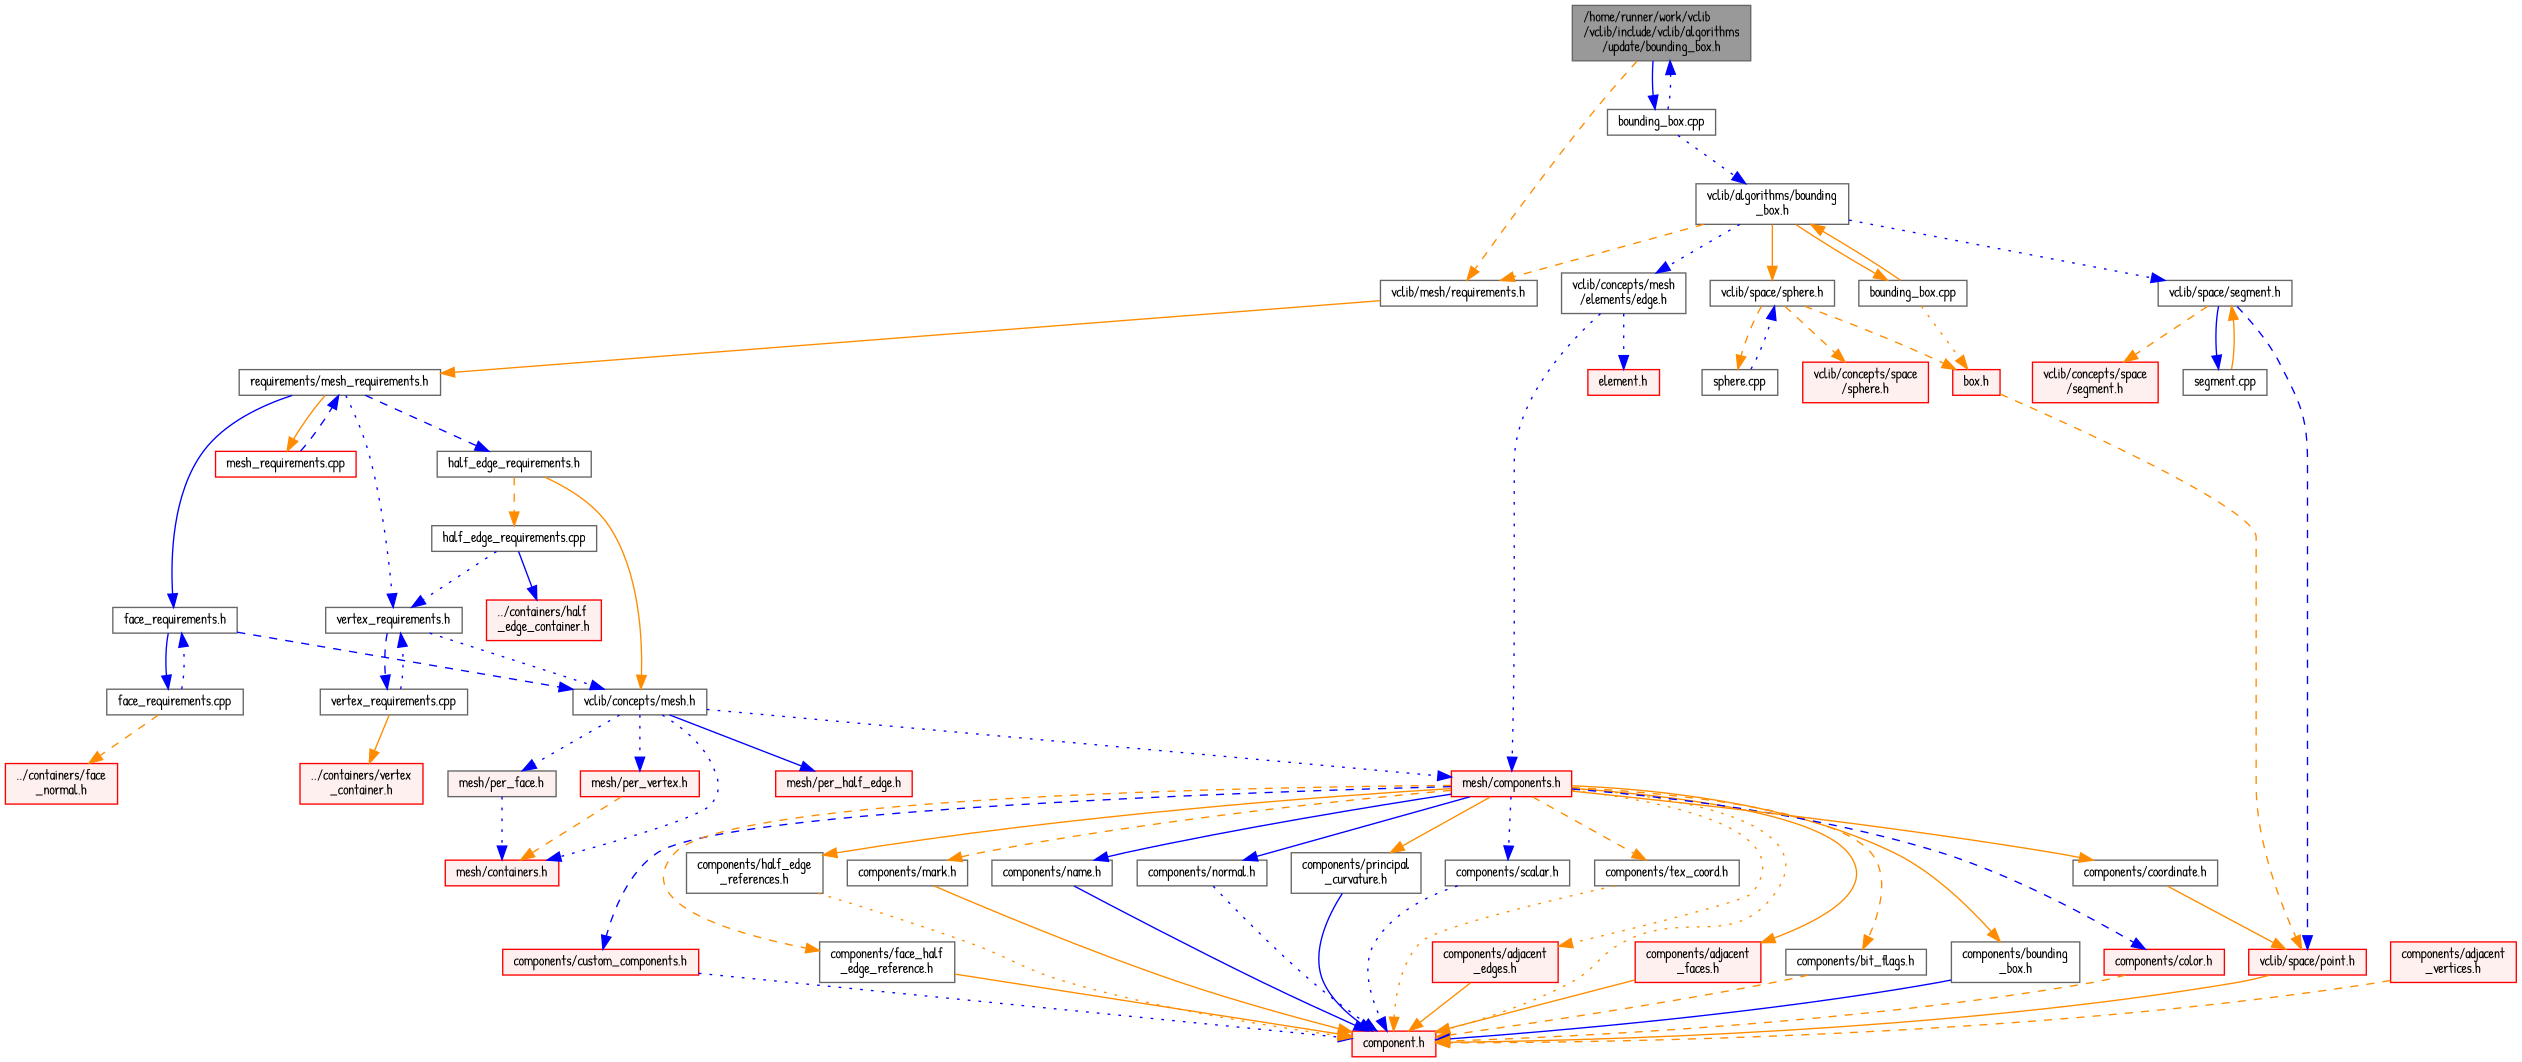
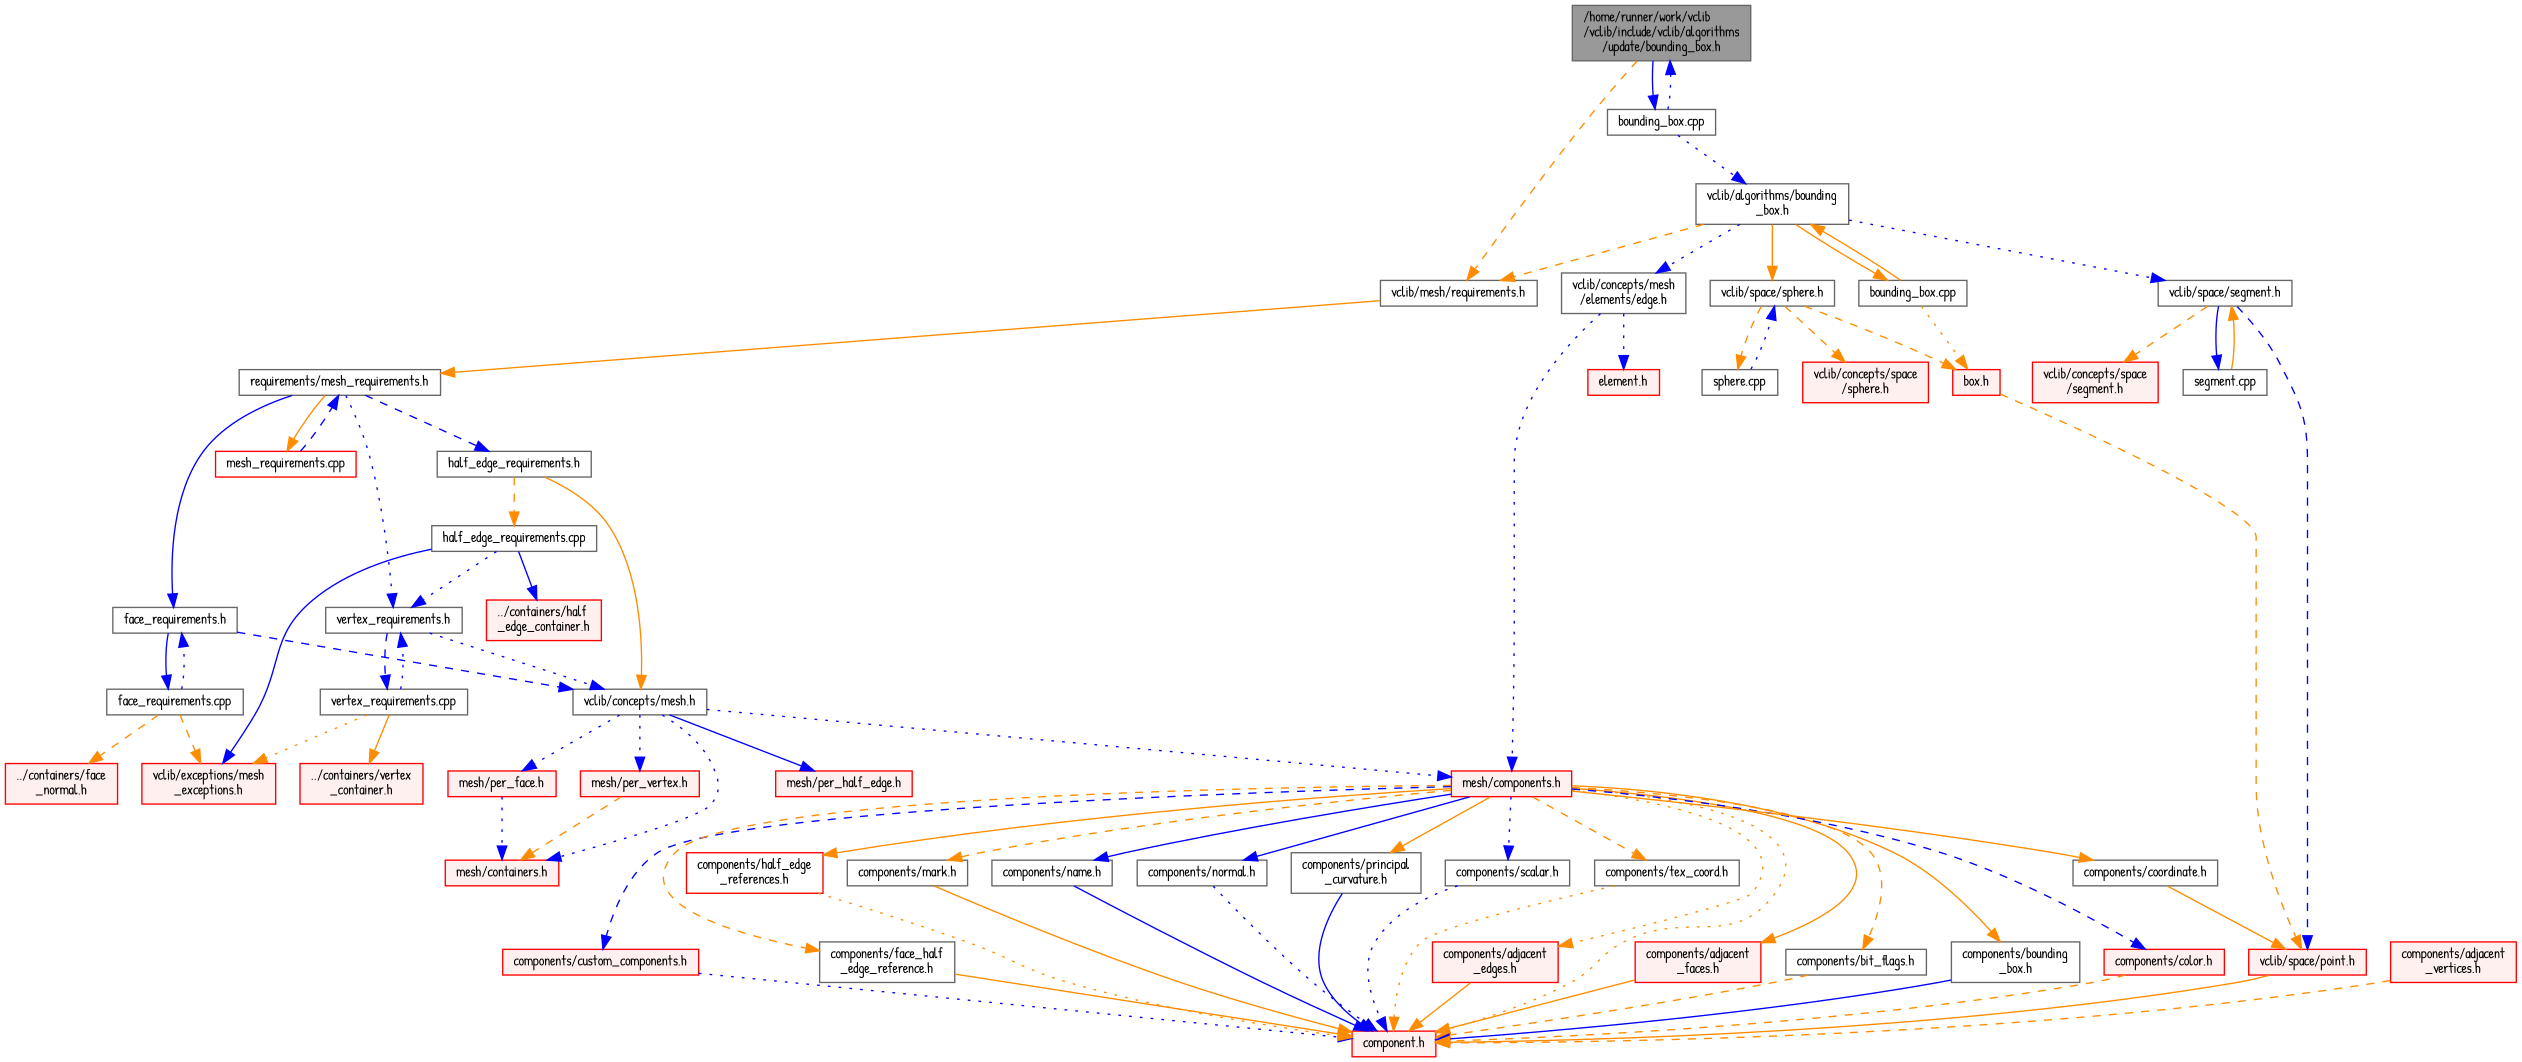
  digraph {
    fontname="Patrick Hand"
    node [color=grey40 fillcolor=white fontname="Patrick Hand" fontsize=10 shape=box style=filled]
    edge [color=darkorange fontname="Patrick Hand" fontsize=10 labelfontname=Helvetica labelfontsize=10 style=solid]
    n1 [color=gray40 fillcolor=grey60 fontcolor=black height=0.2 label="/home/runner/work/vclib\l/vclib/include/vclib/algorithms\l/update/bounding_box.h" width=0.4]
    n2 [height=0.2 label="vclib/mesh/requirements.h" width=0.4]
    n3 [height=0.2 label="bounding_box.cpp" width=0.4]
    n4 [height=0.2 label="requirements/mesh_requirements.h" width=0.4]
    n5 [height=0.2 label="vclib/algorithms/bounding\l_box.h" width=0.4]
    n6 [height=0.2 label="half_edge_requirements.h" width=0.4]
    n7 [height=0.2 label="vertex_requirements.h" width=0.4]
    n8 [height=0.2 label="face_requirements.h" width=0.4]
    n9 [color=red height=0.2 label="mesh_requirements.cpp" width=0.4]
    n10 [height=0.2 label="vclib/concepts/mesh.h" width=0.4]
    n11 [height=0.2 label="half_edge_requirements.cpp" width=0.4]
    n12 [height=0.2 label="vertex_requirements.cpp" width=0.4]
    n13 [height=0.2 label="face_requirements.cpp" width=0.4]
    n14 [color=red fillcolor="#FFF0F0" height=0.2 label="mesh/components.h" width=0.4]
    n15 [color=red fillcolor="#FFF0F0" height=0.2 label="mesh/containers.h" width=0.4]
-   n16 [fillcolor="#FFF0F0" height=0.2 label="mesh/per_face.h" width=0.4]
+   n16 [color=red fillcolor="#FFF0F0" height=0.2 label="mesh/per_face.h" width=0.4]
    n17 [color=red fillcolor="#FFF0F0" height=0.2 label="mesh/per_half_edge.h" width=0.4]
    n18 [color=red fillcolor="#FFF0F0" height=0.2 label="mesh/per_vertex.h" width=0.4]
+   n19 [color=red fillcolor="#FFF0F0" height=0.2 label="vclib/exceptions/mesh\l_exceptions.h" width=0.4]
    n20 [color=red fillcolor="#FFF0F0" height=0.2 label="../containers/half\l_edge_container.h" width=0.4]
    n21 [color=red fillcolor="#FFF0F0" height=0.2 label="components/adjacent\l_edges.h" width=0.4]
    n22 [color=red fillcolor="#FFF0F0" height=0.2 label="component.h" width=0.4]
    n23 [color=red fillcolor="#FFF0F0" height=0.2 label="components/adjacent\l_faces.h" width=0.4]
    n24 [height=0.2 label="components/bit_flags.h" width=0.4]
    n25 [height=0.2 label="components/bounding\l_box.h" width=0.4]
    n26 [color=red fillcolor="#FFF0F0" height=0.2 label="components/color.h" width=0.4]
    n27 [height=0.2 label="components/coordinate.h" width=0.4]
    n28 [color=red fillcolor="#FFF0F0" height=0.2 label="components/custom_components.h" width=0.4]
    n29 [height=0.2 label="components/face_half\l_edge_reference.h" width=0.4]
-   n30 [height=0.2 label="components/half_edge\l_references.h" width=0.4]
+   n30 [color=red height=0.2 label="components/half_edge\l_references.h" width=0.4]
    n31 [height=0.2 label="components/mark.h" width=0.4]
    n32 [height=0.2 label="components/name.h" width=0.4]
    n33 [height=0.2 label="components/normal.h" width=0.4]
    n34 [height=0.2 label="components/principal\l_curvature.h" width=0.4]
    n35 [height=0.2 label="components/scalar.h" width=0.4]
    n36 [height=0.2 label="components/tex_coord.h" width=0.4]
    n37 [color=red fillcolor="#FFF0F0" height=0.2 label="components/adjacent\l_vertices.h" width=0.4]
    n38 [color=red fillcolor="#FFF0F0" height=0.2 label="vclib/space/point.h" width=0.4]
    n39 [color=red fillcolor="#FFF0F0" height=0.2 label="../containers/vertex\l_container.h" width=0.4]
    n40 [color=red fillcolor="#FFF0F0" height=0.2 label="../containers/face\l_normal.h" width=0.4]
    n41 [height=0.2 label="vclib/concepts/mesh\l/elements/edge.h" width=0.4]
    n42 [height=0.2 label="vclib/space/segment.h" width=0.4]
    n43 [height=0.2 label="vclib/space/sphere.h" width=0.4]
    n44 [height=0.2 label="bounding_box.cpp" width=0.4]
    n45 [color=red fillcolor="#FFF0F0" height=0.2 label="element.h" width=0.4]
    n46 [color=red fillcolor="#FFF0F0" height=0.2 label="vclib/concepts/space\l/segment.h" width=0.4]
    n47 [height=0.2 label="segment.cpp" width=0.4]
    n48 [color=red fillcolor="#FFF0F0" height=0.2 label="vclib/concepts/space\l/sphere.h" width=0.4]
    n49 [color=red fillcolor="#FFF0F0" height=0.2 label="box.h" width=0.4]
    n50 [height=0.2 label="sphere.cpp" width=0.4]
    n1 -> n2 [style=dashed]
    n1 -> n3 [color=blue]
    n2 -> n4
    n3 -> n1 [color=blue style=dotted]
    n3 -> n5 [color=blue style=dotted]
    n4 -> n6 [color=blue style=dashed]
    n4 -> n7 [color=blue style=dotted]
    n4 -> n8 [color=blue]
    n4 -> n9
    n5 -> n2 [style=dashed]
    n5 -> n41 [color=blue style=dotted]
    n5 -> n42 [color=blue style=dotted]
    n5 -> n43
    n5 -> n44
    n6 -> n10
    n6 -> n11 [style=dashed]
    n7 -> n10 [color=blue style=dotted]
    n7 -> n12 [color=blue style=dashed]
    n8 -> n10 [color=blue style=dashed]
    n8 -> n13 [color=blue]
    n9 -> n4 [color=blue style=dashed]
    n10 -> n14 [color=blue style=dotted]
    n10 -> n15 [color=blue style=dotted]
    n10 -> n16 [color=blue style=dotted]
    n10 -> n17 [color=blue]
    n10 -> n18 [color=blue style=dotted]
    n11 -> n7 [color=blue style=dotted]
+   n11 -> n19 [color=blue]
    n11 -> n20 [color=blue]
    n12 -> n7 [color=blue style=dotted]
+   n12 -> n19 [style=dotted]
    n12 -> n39
    n13 -> n8 [color=blue style=dotted]
+   n13 -> n19 [style=dashed]
    n13 -> n40 [style=dashed]
    n14 -> n21 [style=dotted]
    n14 -> n22 [style=dotted]
    n14 -> n23
    n14 -> n24 [style=dashed]
    n14 -> n25
    n14 -> n26 [color=blue style=dashed]
    n14 -> n27
    n14 -> n28 [color=blue style=dashed]
    n14 -> n29 [style=dashed]
    n14 -> n30
    n14 -> n31 [style=dashed]
    n14 -> n32 [color=blue]
    n14 -> n33 [color=blue]
    n14 -> n34
    n14 -> n35 [color=blue style=dotted]
    n14 -> n36 [style=dashed]
    n16 -> n15 [color=blue style=dotted]
    n18 -> n15 [style=dashed]
    n21 -> n22
    n23 -> n22
    n24 -> n22 [style=dashed]
    n25 -> n22 [color=blue]
    n26 -> n22 [style=dashed]
    n27 -> n38
    n28 -> n22 [color=blue style=dotted]
    n29 -> n22
    n30 -> n22 [style=dotted]
    n31 -> n22
    n32 -> n22 [color=blue]
    n33 -> n22 [color=blue style=dotted]
    n34 -> n22 [color=blue]
    n35 -> n22 [color=blue style=dotted]
    n36 -> n22 [style=dotted]
    n37 -> n22 [style=dashed]
    n38 -> n22
    n41 -> n14 [color=blue style=dotted]
    n41 -> n45 [color=blue style=dotted]
    n42 -> n38 [color=blue style=dashed]
    n42 -> n46 [style=dashed]
    n42 -> n47 [color=blue]
    n43 -> n48 [style=dashed]
    n43 -> n49 [style=dashed]
    n43 -> n50 [style=dashed]
    n44 -> n5
    n44 -> n49 [style=dotted]
    n47 -> n42
    n49 -> n38 [style=dashed]
    n50 -> n43 [color=blue style=dotted]
  }
